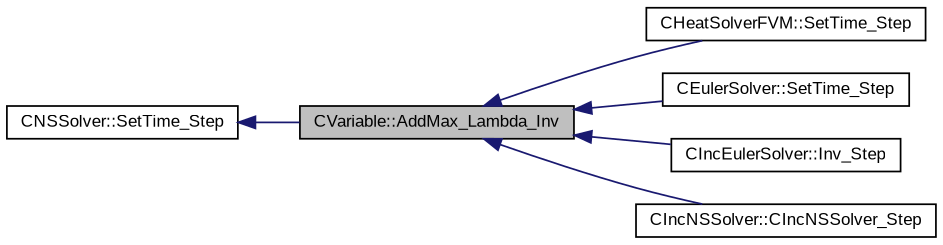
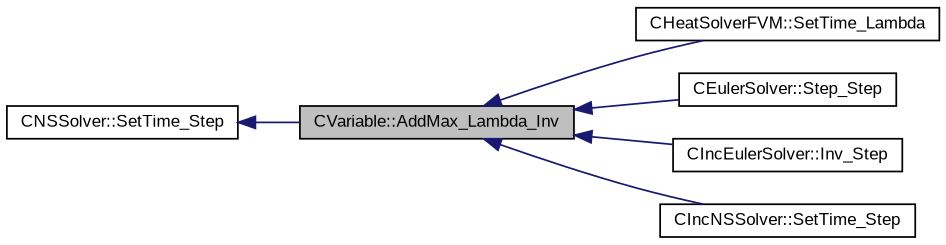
  digraph {
    fontname="Liberation Sans"
    rankdir=LR
    node [color=black fillcolor=white fontname="Liberation Sans" fontsize=10 shape=record style=filled]
    edge [color=midnightblue dir=back fontname="Liberation Sans" fontsize=10 labelfontname=Helvetica labelfontsize=10 style=solid]
    n1 [fillcolor=grey75 fontcolor=black height=0.2 label="CVariable::AddMax_Lambda_Inv" width=0.4]
-   n2 [height=0.2 label="CHeatSolverFVM::SetTime_Step" width=0.4]
-   n3 [height=0.2 label="CEulerSolver::SetTime_Step" width=0.4]
+   n2 [height=0.2 label="CHeatSolverFVM::SetTime_Lambda" width=0.4]
+   n3 [height=0.2 label="CEulerSolver::Step_Step" width=0.4]
    n4 [height=0.2 label="CIncEulerSolver::Inv_Step" width=0.4]
-   n5 [height=0.2 label="CIncNSSolver::CIncNSSolver_Step" width=0.4]
+   n5 [height=0.2 label="CIncNSSolver::SetTime_Step" width=0.4]
    n6 [height=0.2 label="CNSSolver::SetTime_Step" width=0.4]
    n1 -> n2
    n1 -> n3
    n1 -> n4
    n1 -> n5
    n6 -> n1
  }
